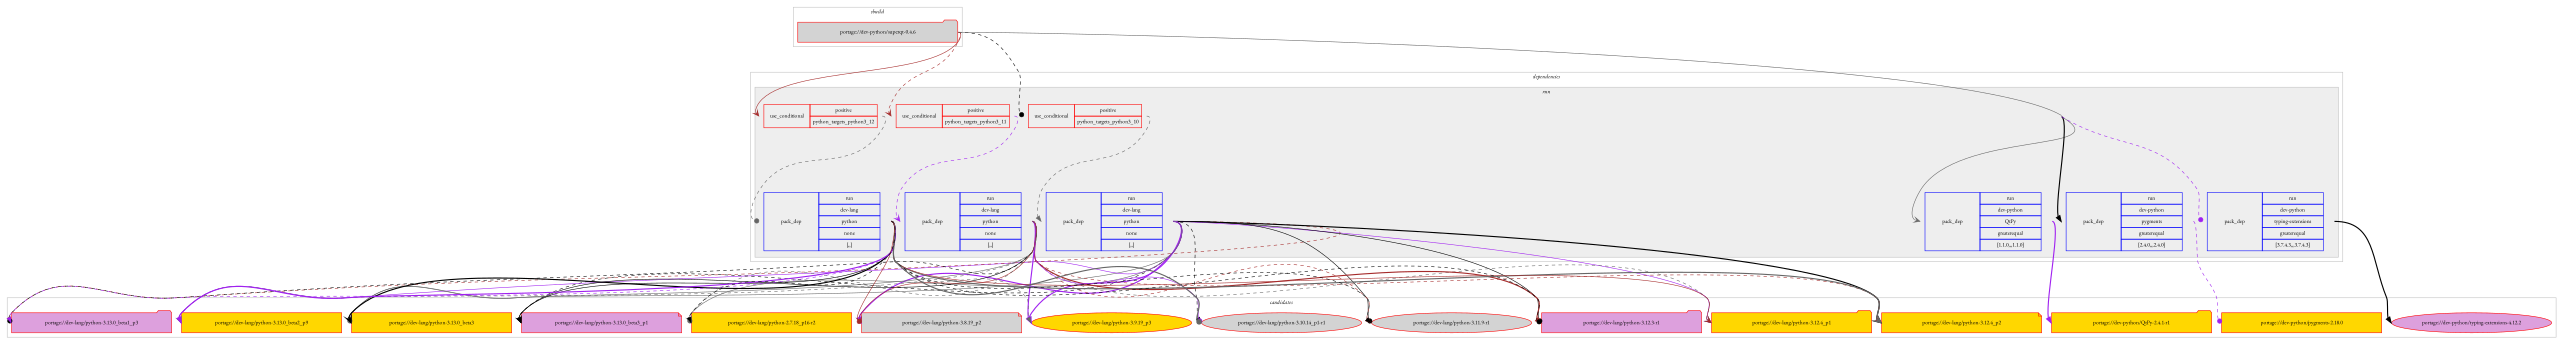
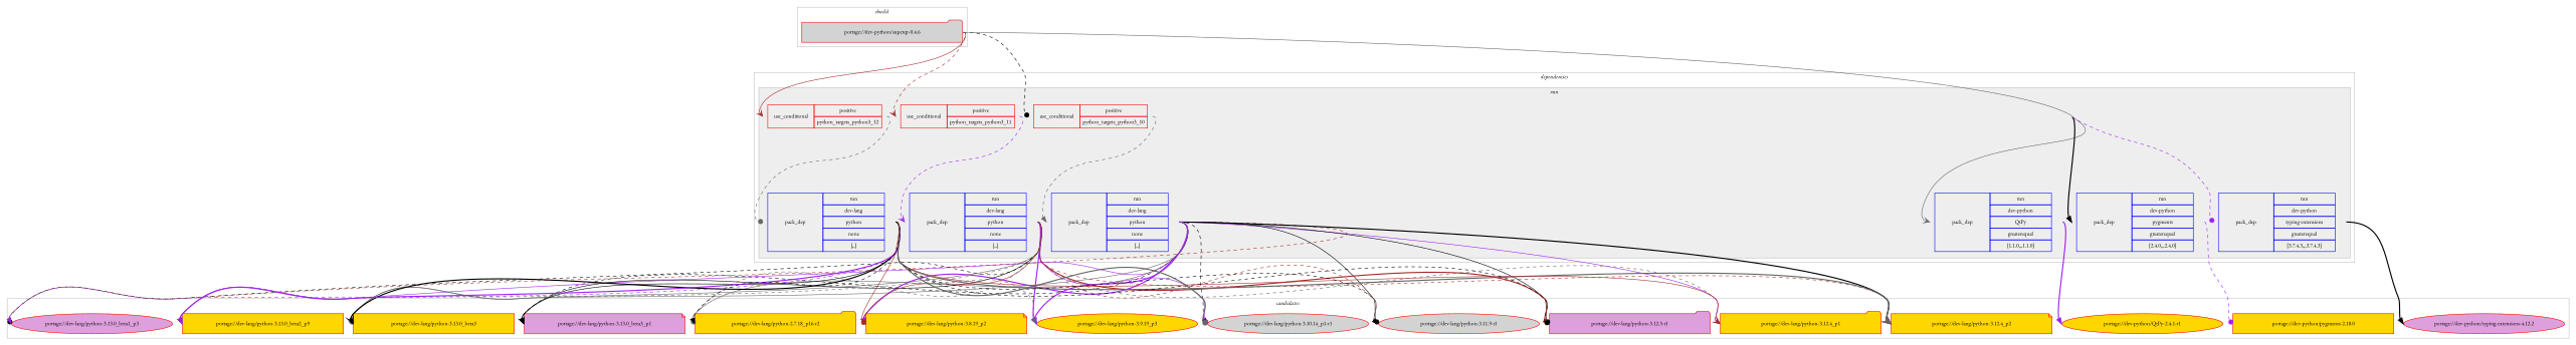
  digraph {
    compound=true
    concentrate=true
    fontname="EB Garamond"
    fontsize=10
    newrank=true
    rankdir=TB
    ranksep=1.5
    node [color=red fontname="EB Garamond" fontsize=10 shape=none style=filled]
    edge [arrowhead=normal color=black fontname="EB Garamond" headport=w style=dashed tailport=e weight=100]
    n1 [fillcolor=lightgrey label="portage://dev-python/superqt-0.4.6" shape=folder width=4]
    n2 [color=blue label=<<TABLE BORDER="0" CELLBORDER="1" CELLSPACING="0" CELLPADDING="4" WIDTH="220"><TR><TD ROWSPAN="6" CELLPADDING="30">pack_dep</TD></TR><TR><TD WIDTH="110">run</TD></TR><TR><TD>dev-lang</TD></TR><TR><TD>python</TD></TR><TR><TD>none</TD></TR><TR><TD>[,,]</TD></TR></TABLE>> style=""]
    n3 [label=<<TABLE BORDER="0" CELLBORDER="1" CELLSPACING="0" CELLPADDING="4"><TR><TD ROWSPAN="3" CELLPADDING="10">use_conditional</TD></TR><TR><TD>positive</TD></TR><TR><TD>python_targets_python3_10</TD></TR></TABLE>> style=""]
    n4 [color=blue label=<<TABLE BORDER="0" CELLBORDER="1" CELLSPACING="0" CELLPADDING="4" WIDTH="220"><TR><TD ROWSPAN="6" CELLPADDING="30">pack_dep</TD></TR><TR><TD WIDTH="110">run</TD></TR><TR><TD>dev-lang</TD></TR><TR><TD>python</TD></TR><TR><TD>none</TD></TR><TR><TD>[,,]</TD></TR></TABLE>> style=""]
    n5 [label=<<TABLE BORDER="0" CELLBORDER="1" CELLSPACING="0" CELLPADDING="4"><TR><TD ROWSPAN="3" CELLPADDING="10">use_conditional</TD></TR><TR><TD>positive</TD></TR><TR><TD>python_targets_python3_11</TD></TR></TABLE>> style=""]
    n6 [color=blue label=<<TABLE BORDER="0" CELLBORDER="1" CELLSPACING="0" CELLPADDING="4" WIDTH="220"><TR><TD ROWSPAN="6" CELLPADDING="30">pack_dep</TD></TR><TR><TD WIDTH="110">run</TD></TR><TR><TD>dev-lang</TD></TR><TR><TD>python</TD></TR><TR><TD>none</TD></TR><TR><TD>[,,]</TD></TR></TABLE>> style=""]
    n7 [label=<<TABLE BORDER="0" CELLBORDER="1" CELLSPACING="0" CELLPADDING="4"><TR><TD ROWSPAN="3" CELLPADDING="10">use_conditional</TD></TR><TR><TD>positive</TD></TR><TR><TD>python_targets_python3_12</TD></TR></TABLE>> style=""]
    n8 [color=blue label=<<TABLE BORDER="0" CELLBORDER="1" CELLSPACING="0" CELLPADDING="4" WIDTH="220"><TR><TD ROWSPAN="6" CELLPADDING="30">pack_dep</TD></TR><TR><TD WIDTH="110">run</TD></TR><TR><TD>dev-python</TD></TR><TR><TD>QtPy</TD></TR><TR><TD>greaterequal</TD></TR><TR><TD>[1.1.0,,,1.1.0]</TD></TR></TABLE>> style=""]
    n9 [color=blue label=<<TABLE BORDER="0" CELLBORDER="1" CELLSPACING="0" CELLPADDING="4" WIDTH="220"><TR><TD ROWSPAN="6" CELLPADDING="30">pack_dep</TD></TR><TR><TD WIDTH="110">run</TD></TR><TR><TD>dev-python</TD></TR><TR><TD>pygments</TD></TR><TR><TD>greaterequal</TD></TR><TR><TD>[2.4.0,,,2.4.0]</TD></TR></TABLE>> style=""]
    n10 [color=blue label=<<TABLE BORDER="0" CELLBORDER="1" CELLSPACING="0" CELLPADDING="4" WIDTH="220"><TR><TD ROWSPAN="6" CELLPADDING="30">pack_dep</TD></TR><TR><TD WIDTH="110">run</TD></TR><TR><TD>dev-python</TD></TR><TR><TD>typing-extensions</TD></TR><TR><TD>greaterequal</TD></TR><TR><TD>[3.7.4.3,,,3.7.4.3]</TD></TR></TABLE>> style=""]
    n11 [fillcolor=plum label="portage://dev-lang/python-3.13.0_beta3_p1" shape=note width=4]
    n12 [fillcolor=gold label="portage://dev-lang/python-3.13.0_beta3" shape=box width=4]
    n13 [fillcolor=gold label="portage://dev-lang/python-3.13.0_beta2_p9" shape=box width=4]
-   n14 [fillcolor=plum label="portage://dev-lang/python-3.13.0_beta1_p3" shape=folder width=4]
+   n14 [fillcolor=plum label="portage://dev-lang/python-3.13.0_beta1_p3" shape=ellipse width=4]
    n15 [fillcolor=gold label="portage://dev-lang/python-3.12.4_p2" shape=note width=4]
    n16 [fillcolor=gold label="portage://dev-lang/python-3.12.4_p1" shape=folder width=4]
    n17 [fillcolor=plum label="portage://dev-lang/python-3.12.3-r1" shape=folder width=4]
    n18 [fillcolor=lightgrey label="portage://dev-lang/python-3.11.9-r1" shape=ellipse width=4]
    n19 [fillcolor=lightgrey label="portage://dev-lang/python-3.10.14_p1-r1" shape=ellipse width=4]
    n20 [fillcolor=gold label="portage://dev-lang/python-3.9.19_p3" shape=ellipse width=4]
-   n21 [fillcolor=lightgrey label="portage://dev-lang/python-3.8.19_p2" shape=note width=4]
-   n22 [fillcolor=gold label="portage://dev-lang/python-2.7.18_p16-r2" shape=box width=4]
-   n23 [fillcolor=gold label="portage://dev-python/QtPy-2.4.1-r1" shape=folder width=4]
+   n21 [fillcolor=gold label="portage://dev-lang/python-3.8.19_p2" shape=note width=4]
+   n22 [fillcolor=gold label="portage://dev-lang/python-2.7.18_p16-r2" shape=folder width=4]
+   n23 [fillcolor=gold label="portage://dev-python/QtPy-2.4.1-r1" shape=ellipse width=4]
    n24 [fillcolor=gold label="portage://dev-python/pygments-2.18.0" shape=box width=4]
    n25 [fillcolor=plum label="portage://dev-python/typing-extensions-4.12.2" shape=ellipse width=4]
    subgraph cluster_1 {
      color=gray
      label=<<i>dependencies</i>>
      subgraph cluster_2 {
        color=gray
        fillcolor="#eeeeee"
        label=<<i>compile</i>>
        style=filled
      }
      subgraph cluster_3 {
        color=gray
        fillcolor="#eeeeee"
        label=<<i>compile and run</i>>
        style=filled
      }
      subgraph cluster_4 {
        color=gray
        fillcolor="#eeeeee"
        label=<<i>run</i>>
        style=filled
        subgraph sub_5 {
          color=gray
          fillcolor="#eeeeee"
          label=<<i>run</i>>
          style=filled
          n3
          subgraph sub_6 {
            color=gray
            fillcolor="#eeeeee"
            label=<<i>run</i>>
            style=filled
            n2
          }
        }
        subgraph sub_7 {
          color=gray
          fillcolor="#eeeeee"
          label=<<i>run</i>>
          style=filled
          n5
          subgraph sub_8 {
            color=gray
            fillcolor="#eeeeee"
            label=<<i>run</i>>
            style=filled
            n4
          }
        }
        subgraph sub_9 {
          color=gray
          fillcolor="#eeeeee"
          label=<<i>run</i>>
          style=filled
          n7
          subgraph sub_10 {
            color=gray
            fillcolor="#eeeeee"
            label=<<i>run</i>>
            style=filled
            n6
          }
        }
        subgraph sub_11 {
          color=gray
          fillcolor="#eeeeee"
          label=<<i>run</i>>
          style=filled
          n8
        }
        subgraph sub_12 {
          color=gray
          fillcolor="#eeeeee"
          label=<<i>run</i>>
          style=filled
          n9
        }
        subgraph sub_13 {
          color=gray
          fillcolor="#eeeeee"
          label=<<i>run</i>>
          style=filled
          n10
        }
      }
    }
    subgraph cluster_14 {
      color=gray
      label=<<i>ebuild</i>>
      rank=same
      n1
    }
    subgraph cluster_15 {
      color=gray
      label=<<i>candidates</i>>
      rank=same
      subgraph sub_16 {
        color=black
        label=<<i>candidates</i>>
        nodesep=1
        rank=same
        n11
        n12
        n13
        n14
        n15
        n16
        n17
        n18
        n19
        n20
        n21
        n22
      }
      subgraph sub_17 {
        color=black
        label=<<i>candidates</i>>
        nodesep=1
        rank=same
        n11
        n12
        n13
        n14
        n15
        n16
        n17
        n18
        n19
        n20
        n21
        n22
      }
      subgraph sub_18 {
        color=black
        label=<<i>candidates</i>>
        nodesep=1
        rank=same
        n11
        n12
        n13
        n14
        n15
        n16
        n17
        n18
        n19
        n20
        n21
        n22
      }
      subgraph sub_19 {
        color=black
        label=<<i>candidates</i>>
        nodesep=1
        rank=same
        n23
      }
      subgraph sub_20 {
        color=black
        label=<<i>candidates</i>>
        nodesep=1
        rank=same
        n24
      }
      subgraph sub_21 {
        color=black
        label=<<i>candidates</i>>
        nodesep=1
        rank=same
        n25
      }
    }
    n1 -> n3 [arrowhead=dot weight=20]
    n1 -> n5 [arrowhead=vee color=brown weight=20]
    n1 -> n7 [arrowhead=vee color=brown style=solid weight=20]
    n1 -> n8 [arrowhead=vee color=gray40 style=solid weight=20]
    n1 -> n9 [style=bold weight=20]
    n1 -> n10 [arrowhead=dot color=purple weight=20]
    n2 -> n11 [arrowhead=vee]
    n2 -> n12 [color=gray40 style=solid]
    n2 -> n13 [color=purple style=solid]
    n2 -> n14 [color=brown]
    n2 -> n15 [arrowhead=vee style=bold]
    n2 -> n16 [arrowhead=vee color=purple style=solid]
    n2 -> n17 [arrowhead=dot style=solid]
    n2 -> n18 [arrowhead=dot style=solid]
    n2 -> n19
    n2 -> n20 [color=purple style=bold]
    n2 -> n21 [color=purple style=bold]
    n2 -> n22 [arrowhead=dot color=gray40 style=solid]
    n3 -> n2 [color=gray40 weight=20]
    n4 -> n11 [arrowhead=vee style=solid]
    n4 -> n12 [arrowhead=dot color=gray40 style=solid]
    n4 -> n13 [arrowhead=vee color=gray40]
    n4 -> n14 [arrowhead=dot]
    n4 -> n15 [color=brown]
    n4 -> n16 [arrowhead=vee color=gray40]
    n4 -> n17 [color=brown style=bold]
    n4 -> n18 [color=brown]
    n4 -> n19 [arrowhead=dot color=purple style=solid]
    n4 -> n20 [color=purple style=bold]
    n4 -> n21 [arrowhead=vee color=brown style=solid]
    n4 -> n22 [arrowhead=vee color=gray40]
    n5 -> n4 [arrowhead=vee color=purple weight=20]
    n6 -> n11 [style=solid]
    n6 -> n12 [arrowhead=vee style=bold]
    n6 -> n13 [color=purple style=bold]
    n6 -> n14 [color=purple]
    n6 -> n15 [arrowhead=vee color=gray40 style=bold]
    n6 -> n16 [arrowhead=vee color=brown style=solid]
    n6 -> n17 [arrowhead=dot]
    n6 -> n18
    n6 -> n19 [arrowhead=dot color=gray40 style=bold]
    n6 -> n20 [color=gray40]
    n6 -> n21 [arrowhead=dot color=brown style=solid]
    n6 -> n22
    n7 -> n6 [arrowhead=dot color=gray40 weight=20]
    n8 -> n23 [color=purple style=bold]
    n9 -> n24 [arrowhead=dot color=purple]
    n10 -> n25 [style=bold]
  }
